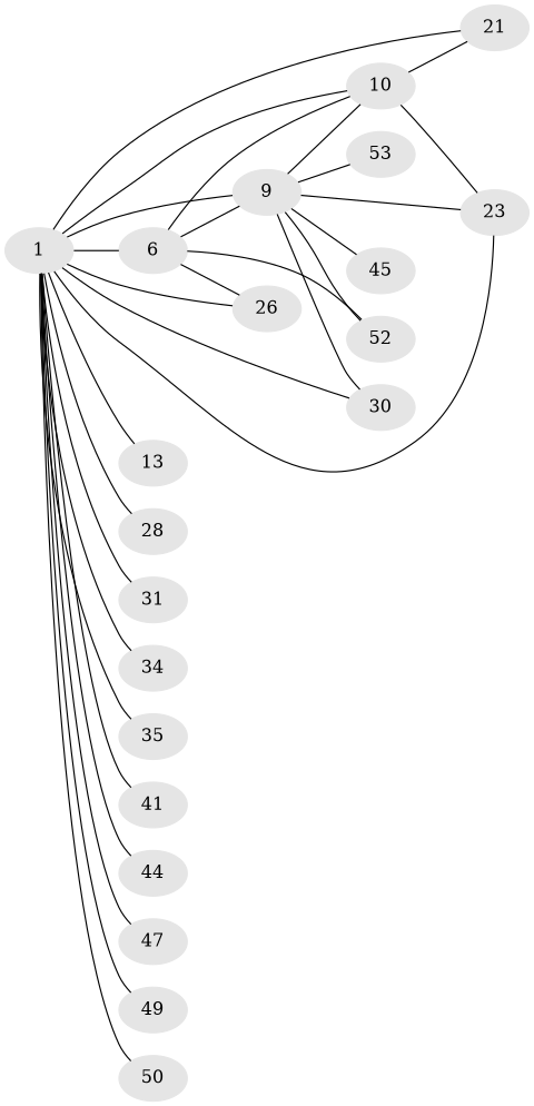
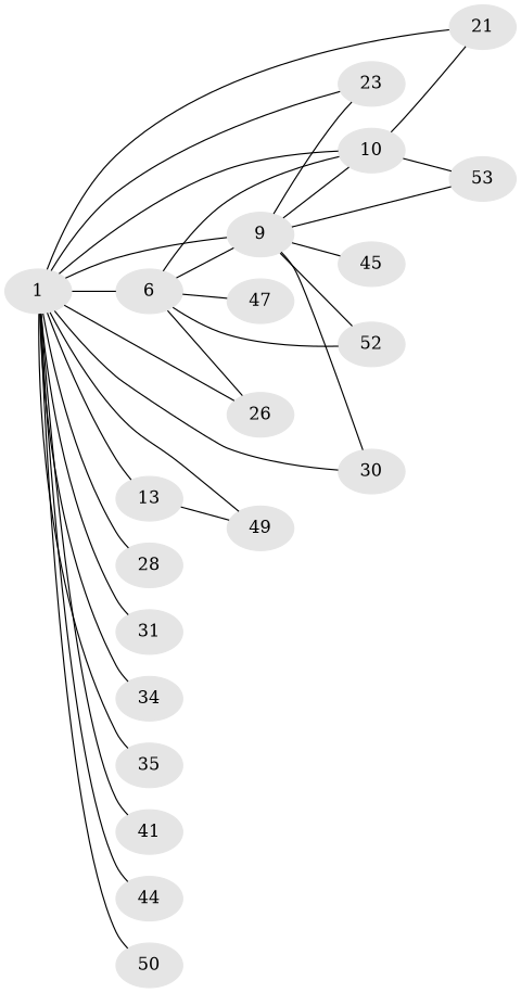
  graph {
    rankdir=LR
    node [color=gray90 style=filled]
    1 [super="+7+2"]
    6 [super="+32+27+8+43+46"]
    9 [super="+14+11+51+20"]
    10 [super="+16"]
    13
    21 [super="+38"]
    23
    28
    30 [super="+40"]
    31
    34
    35
    n13 [label=26]
    41
    44
    47
    49
    50
    52
    45
    53
    1 -- 6 [weight=19]
    1 -- 9 [weight=10]
    1 -- 10 [weight=6]
    1 -- 13 [weight=2]
    1 -- 21 [weight=2]
    1 -- 23
    1 -- 28 [weight=2]
    1 -- 30 [weight=2]
    1 -- 31 [weight=2]
    1 -- 34 [weight=2]
    1 -- 35
    1 -- n13
    1 -- 41 [weight=2]
    1 -- 44 [weight=2]
-   1 -- 47 [weight=2]
+   6 -- 47 [weight=2]
    1 -- 49
    1 -- 50
    6 -- 9 [weight=5]
    6 -- 10 [weight=3]
    6 -- n13
    6 -- 52
    9 -- 10
    9 -- 23
    9 -- 30
    9 -- 52
    9 -- 45 [weight=2]
    9 -- 53
    10 -- 21
-   10 -- 23
+   10 -- 53
+   13 -- 49
  }
